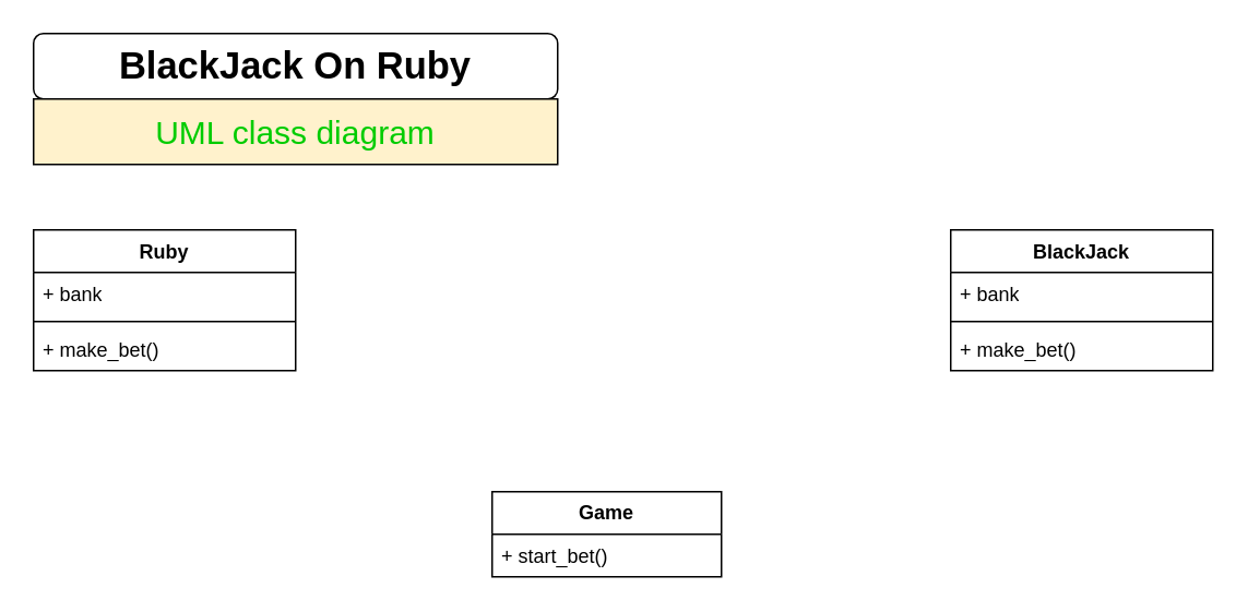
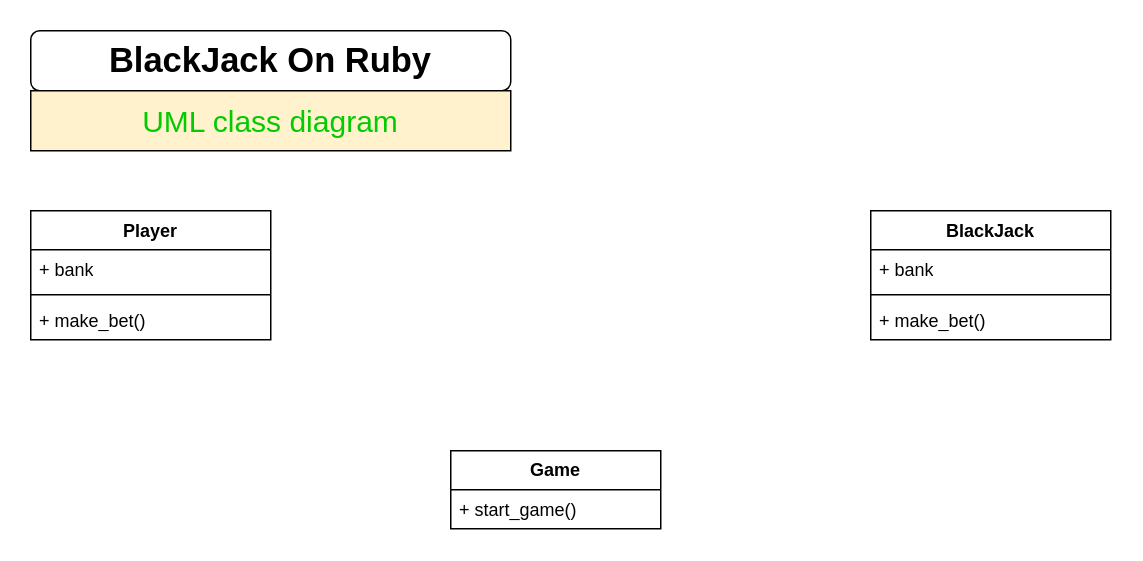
  <mxCell id="0" />
  <mxCell id="1" parent="0" />
- <mxCell id="2" value="Ruby" style="swimlane;fontStyle=1;align=center;verticalAlign=top;childLayout=stackLayout;horizontal=1;startSize=26;horizontalStack=0;resizeParent=1;resizeParentMax=0;resizeLast=0;collapsible=1;marginBottom=0;whiteSpace=wrap;html=1;" vertex="1" parent="1"><mxGeometry x="20" y="140" width="160" height="86" as="geometry" /></mxCell>
+ <mxCell id="2" value="Player" style="swimlane;fontStyle=1;align=center;verticalAlign=top;childLayout=stackLayout;horizontal=1;startSize=26;horizontalStack=0;resizeParent=1;resizeParentMax=0;resizeLast=0;collapsible=1;marginBottom=0;whiteSpace=wrap;html=1;" vertex="1" parent="1"><mxGeometry x="20" y="140" width="160" height="86" as="geometry" /></mxCell>
  <mxCell id="3" value="+ bank" style="text;strokeColor=none;fillColor=none;align=left;verticalAlign=top;spacingLeft=4;spacingRight=4;overflow=hidden;rotatable=0;points=[[0,0.5],[1,0.5]];portConstraint=eastwest;whiteSpace=wrap;html=1;" vertex="1" parent="2"><mxGeometry y="26" width="160" height="26" as="geometry" /></mxCell>
  <mxCell id="4" value="" style="line;strokeWidth=1;fillColor=none;align=left;verticalAlign=middle;spacingTop=-1;spacingLeft=3;spacingRight=3;rotatable=0;labelPosition=right;points=[];portConstraint=eastwest;strokeColor=inherit;" vertex="1" parent="2"><mxGeometry y="52" width="160" height="8" as="geometry" /></mxCell>
  <mxCell id="5" value="+ make_bet()" style="text;strokeColor=none;fillColor=none;align=left;verticalAlign=top;spacingLeft=4;spacingRight=4;overflow=hidden;rotatable=0;points=[[0,0.5],[1,0.5]];portConstraint=eastwest;whiteSpace=wrap;html=1;" vertex="1" parent="2"><mxGeometry y="60" width="160" height="26" as="geometry" /></mxCell>
  <mxCell id="6" value="&lt;b&gt;&lt;font style=&quot;font-size: 23px;&quot;&gt;BlackJack On Ruby&lt;/font&gt;&lt;/b&gt;" style="whiteSpace=wrap;html=1;rounded=1;" vertex="1" parent="1"><mxGeometry x="20" y="20" width="320" height="40" as="geometry" /></mxCell>
  <mxCell id="7" value="BlackJack" style="swimlane;fontStyle=1;align=center;verticalAlign=top;childLayout=stackLayout;horizontal=1;startSize=26;horizontalStack=0;resizeParent=1;resizeParentMax=0;resizeLast=0;collapsible=1;marginBottom=0;whiteSpace=wrap;html=1;" vertex="1" parent="1"><mxGeometry x="580" y="140" width="160" height="86" as="geometry" /></mxCell>
  <mxCell id="8" value="+ bank" style="text;strokeColor=none;fillColor=none;align=left;verticalAlign=top;spacingLeft=4;spacingRight=4;overflow=hidden;rotatable=0;points=[[0,0.5],[1,0.5]];portConstraint=eastwest;whiteSpace=wrap;html=1;" vertex="1" parent="7"><mxGeometry y="26" width="160" height="26" as="geometry" /></mxCell>
  <mxCell id="9" value="" style="line;strokeWidth=1;fillColor=none;align=left;verticalAlign=middle;spacingTop=-1;spacingLeft=3;spacingRight=3;rotatable=0;labelPosition=right;points=[];portConstraint=eastwest;strokeColor=inherit;" vertex="1" parent="7"><mxGeometry y="52" width="160" height="8" as="geometry" /></mxCell>
  <mxCell id="10" value="+ make_bet()" style="text;strokeColor=none;fillColor=none;align=left;verticalAlign=top;spacingLeft=4;spacingRight=4;overflow=hidden;rotatable=0;points=[[0,0.5],[1,0.5]];portConstraint=eastwest;whiteSpace=wrap;html=1;" vertex="1" parent="7"><mxGeometry y="60" width="160" height="26" as="geometry" /></mxCell>
  <mxCell id="11" value="&lt;font color=&quot;#00cc00&quot; style=&quot;font-size: 20px;&quot;&gt;UML class diagram&lt;/font&gt;" style="rounded=0;whiteSpace=wrap;html=1;fontSize=20;fillColor=#fff2cc;" vertex="1" parent="1"><mxGeometry x="20" y="60" width="320" height="40" as="geometry" /></mxCell>
  <mxCell id="12" value="&lt;b&gt;Game&lt;/b&gt;" style="swimlane;fontStyle=0;childLayout=stackLayout;horizontal=1;startSize=26;fillColor=none;horizontalStack=0;resizeParent=1;resizeParentMax=0;resizeLast=0;collapsible=1;marginBottom=0;whiteSpace=wrap;html=1;" vertex="1" parent="1"><mxGeometry x="300" y="300" width="140" height="52" as="geometry" /></mxCell>
- <mxCell id="13" value="+ start_bet()" style="text;strokeColor=none;fillColor=none;align=left;verticalAlign=top;spacingLeft=4;spacingRight=4;overflow=hidden;rotatable=0;points=[[0,0.5],[1,0.5]];portConstraint=eastwest;whiteSpace=wrap;html=1;" vertex="1" parent="12"><mxGeometry y="26" width="140" height="26" as="geometry" /></mxCell>
+ <mxCell id="13" value="+ start_game()" style="text;strokeColor=none;fillColor=none;align=left;verticalAlign=top;spacingLeft=4;spacingRight=4;overflow=hidden;rotatable=0;points=[[0,0.5],[1,0.5]];portConstraint=eastwest;whiteSpace=wrap;html=1;" vertex="1" parent="12"><mxGeometry y="26" width="140" height="26" as="geometry" /></mxCell>
